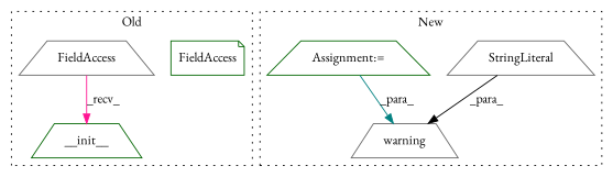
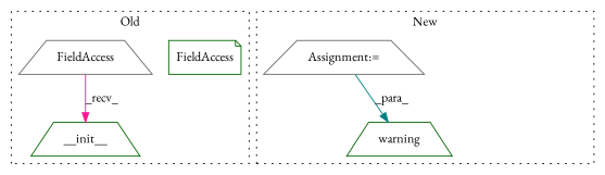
  digraph {
    fontname="EB Garamond"
    node [a=32 color=gray40 fontname="EB Garamond" l=53 s=708 shape=trapezium]
    edge [fontname="EB Garamond"]
    n1 [color=darkgreen l="9,1" label=__init__ s="762,829"]
    n2 [a=22 color=darkgreen label=FieldAccess shape=note]
    n3 [a=22 label=FieldAccess]
-   n4 [l="8,1" label=warning s="763,881"]
-   n5 [a=45 l=110 label=StringLiteral s=771]
-   n6 [a=7 color=darkgreen l=6 label="Assignment:=" s=571]
+   n4 [color=darkgreen l="8,1" label=warning s="763,881"]
+   n6 [a=7 l=6 label="Assignment:=" s=571]
    subgraph cluster_1 {
      label=Old
      style=dotted
      n1
      n2
      n3
    }
    subgraph cluster_2 {
      label=New
      style=dotted
      n4
-     n5
      n6
    }
    n3 -> n1 [color=deeppink label=_recv_]
-   n5 -> n4 [color=black label=_para_]
    n6 -> n4 [color=teal label=_para_]
  }
